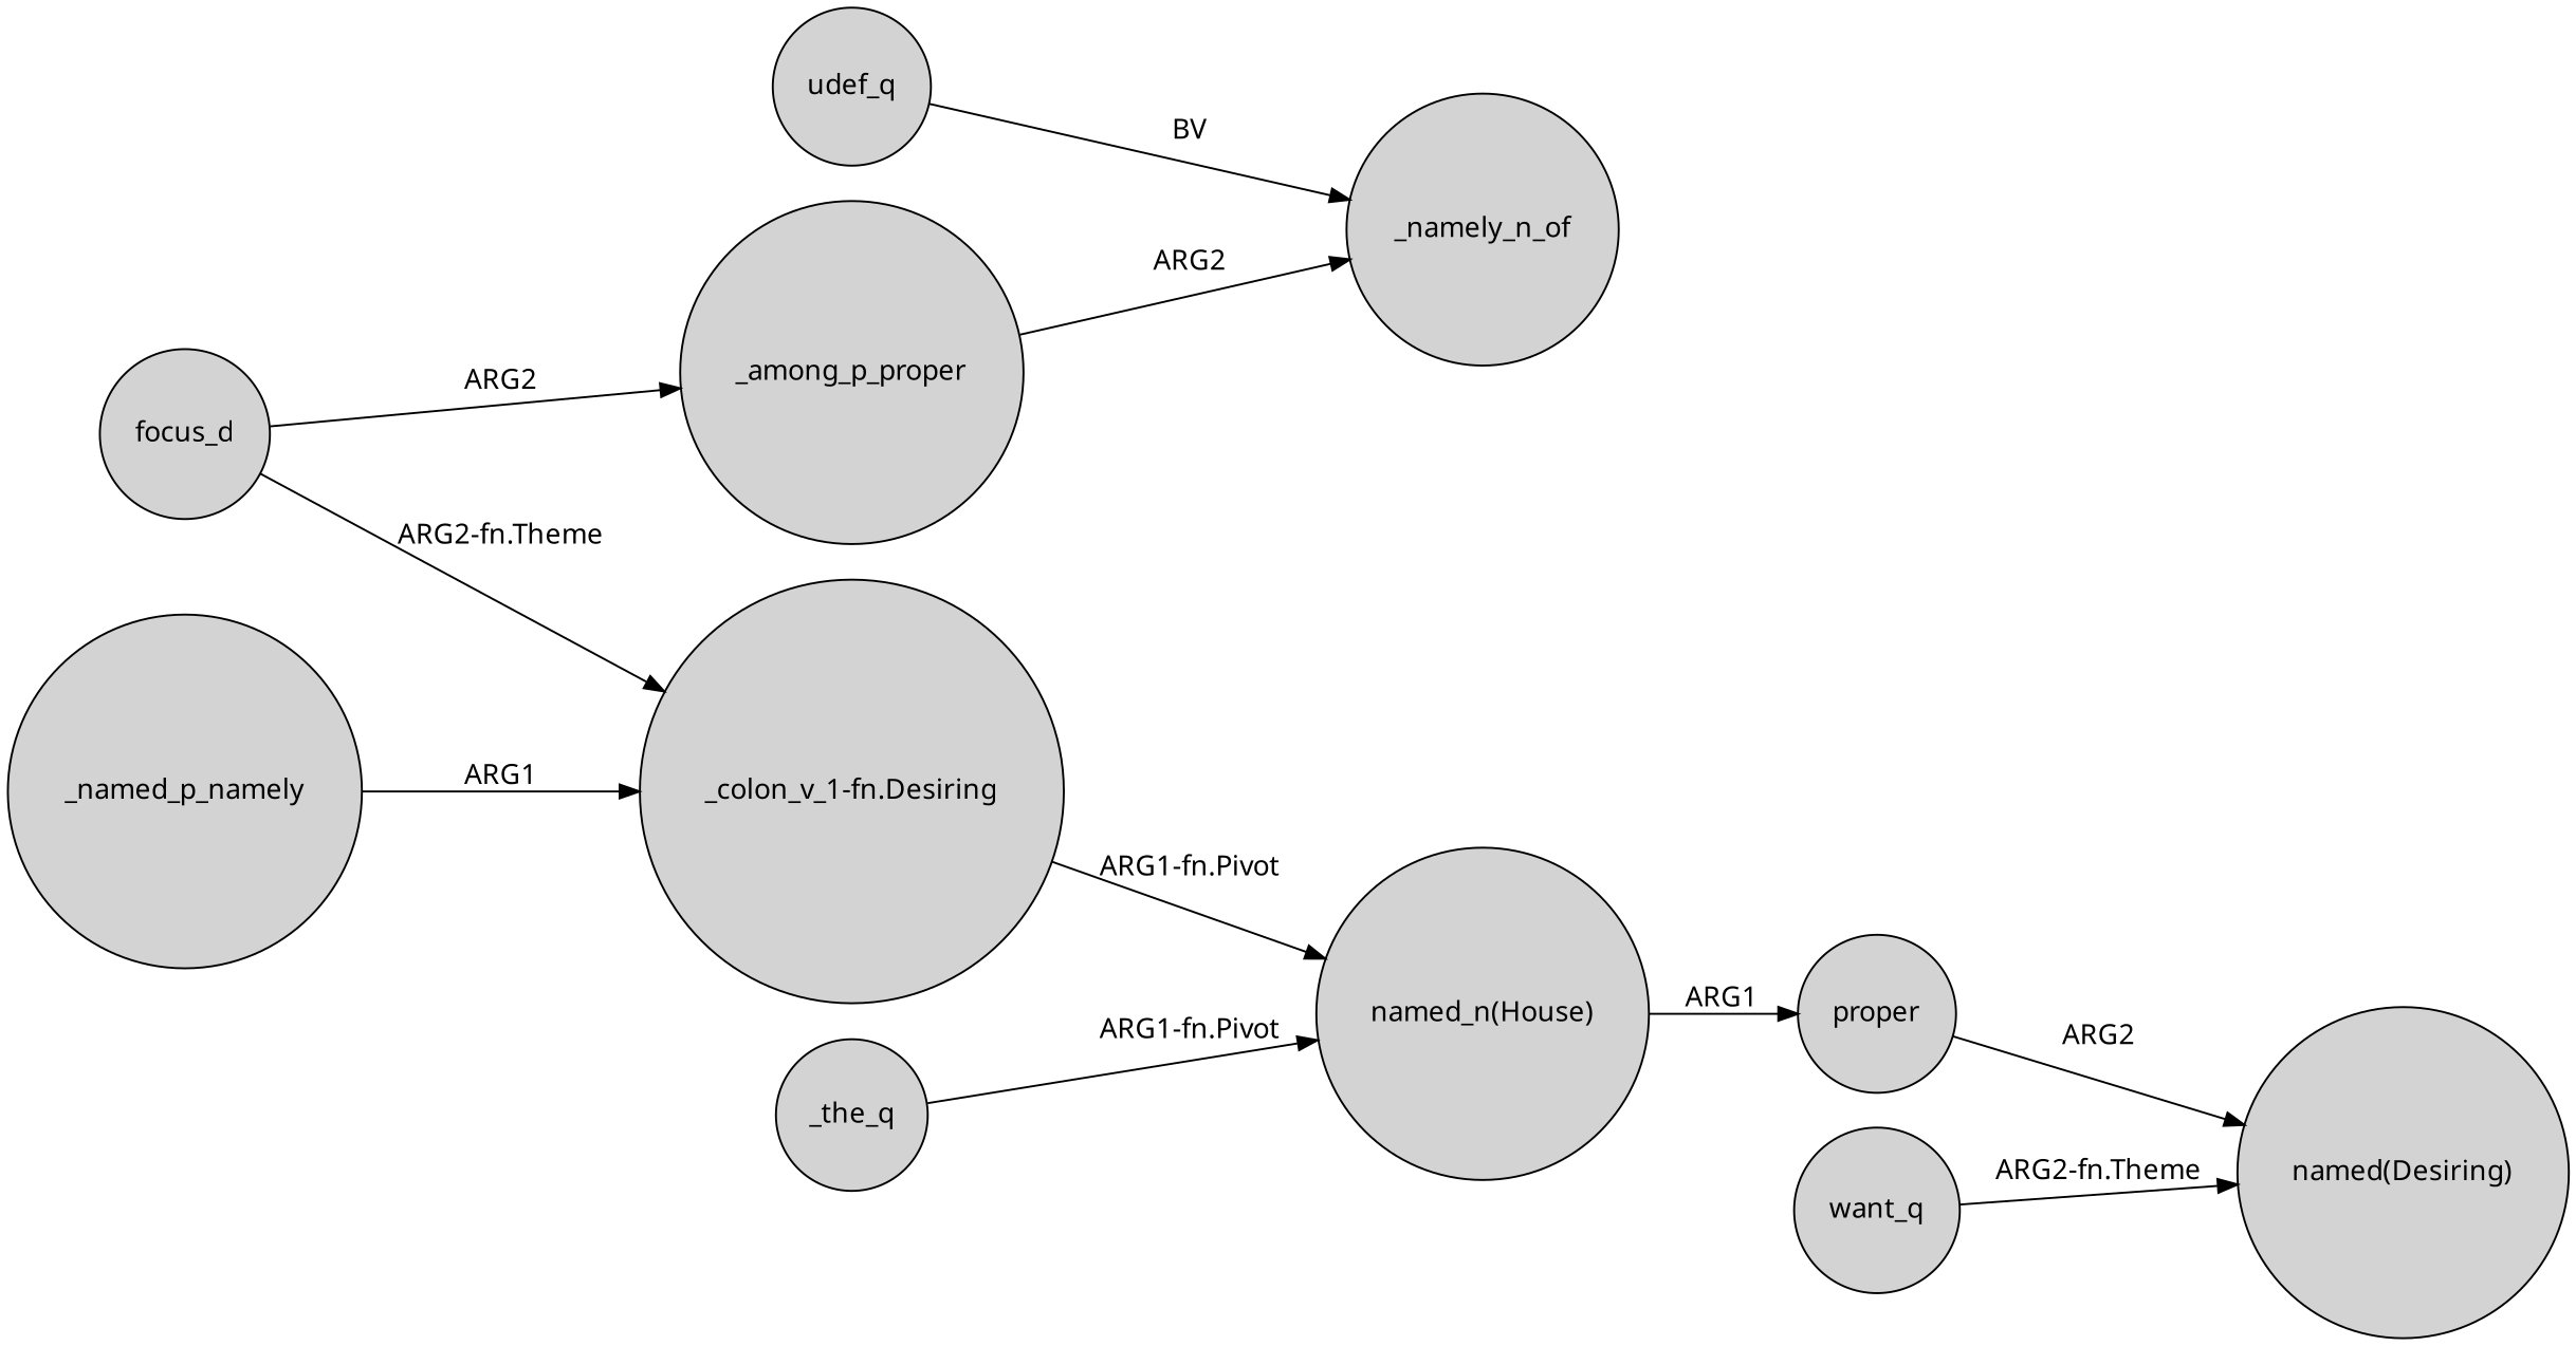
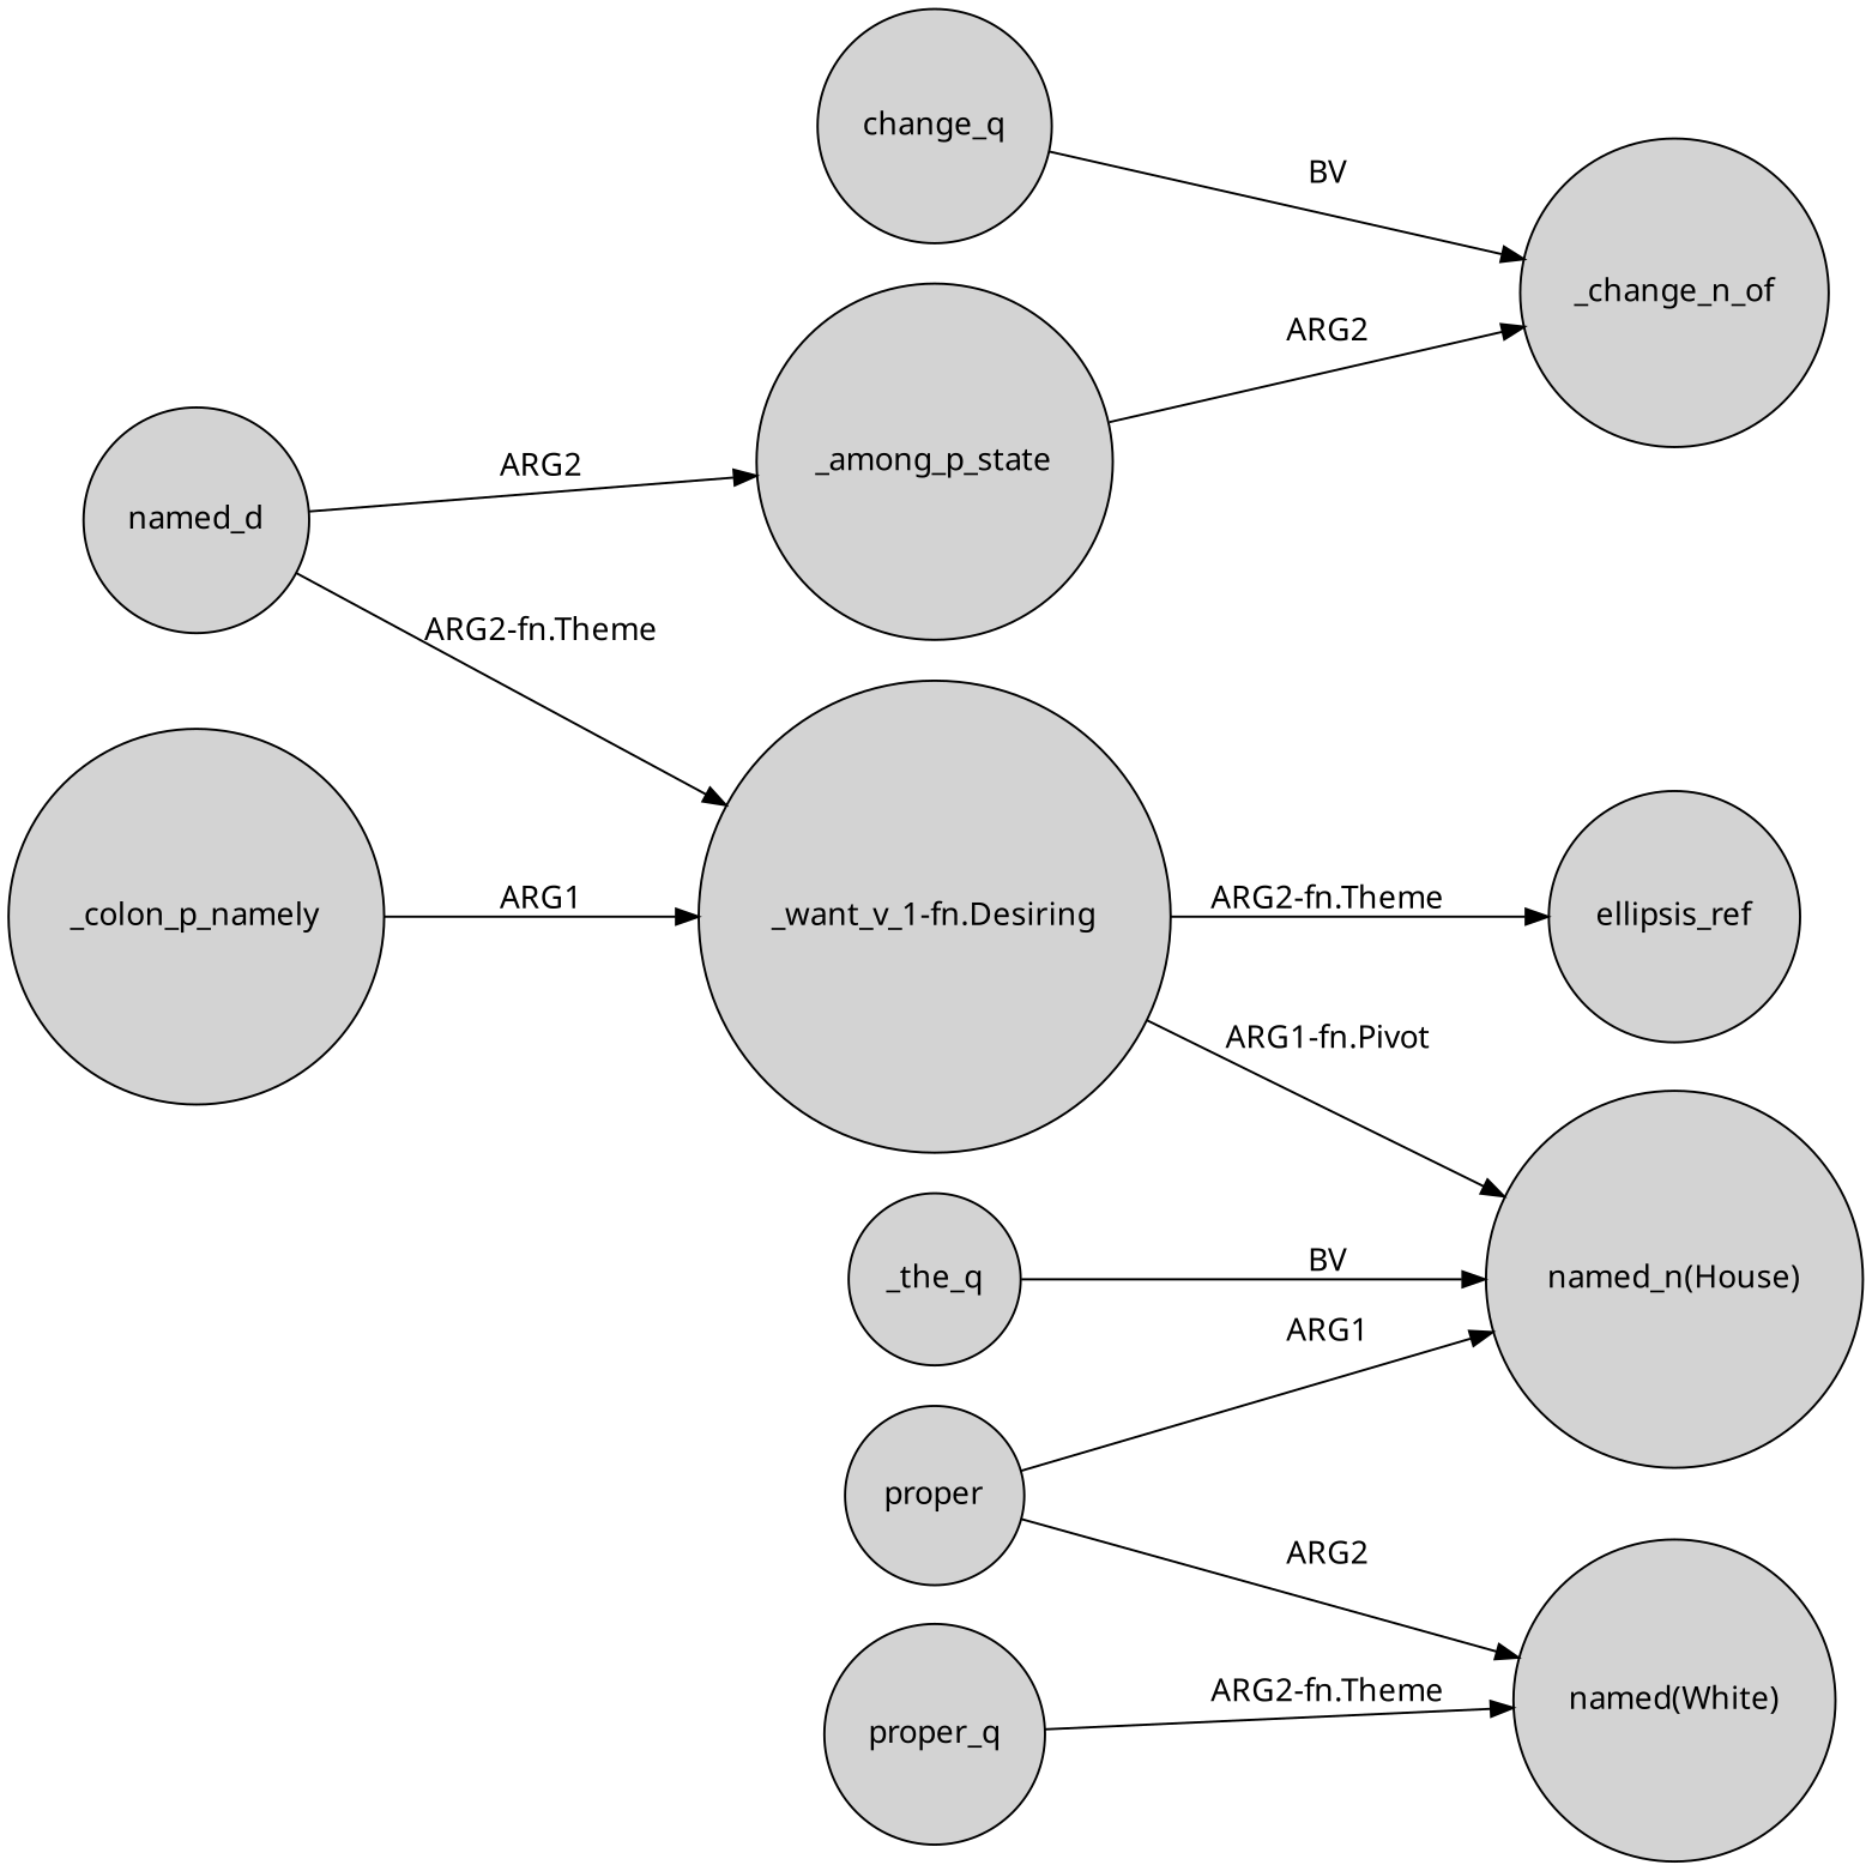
  digraph {
    fontname="Noto Sans"
    rankdir=LR
    node [fontname="Noto Sans" shape=circle style=filled]
    edge [fontname="Noto Sans"]
-   udef_q
-   _change_n_of [label=_namely_n_of]
-   _colon_p_namely [label=_named_p_namely]
-   "_want_v_1-fn.Desiring" [label="_colon_v_1-fn.Desiring"]
+   udef_q [label=change_q]
+   _change_n_of
+   _colon_p_namely
+   "_want_v_1-fn.Desiring"
    "named_n(House)"
+   ellipsis_ref
    n7 [label=proper]
-   "named(White)" [label="named(Desiring)"]
-   focus_d
-   _among_p_state [label=_among_p_proper]
+   "named(White)"
+   focus_d [label=named_d]
+   _among_p_state
    _the_q
-   proper_q [label=want_q]
+   proper_q
    udef_q -> _change_n_of [label=BV]
    _colon_p_namely -> "_want_v_1-fn.Desiring" [label=ARG1]
    "_want_v_1-fn.Desiring" -> "named_n(House)" [label="ARG1-fn.Pivot"]
-   "named_n(House)" -> n7 [label=ARG1]
+   "_want_v_1-fn.Desiring" -> ellipsis_ref [label="ARG2-fn.Theme"]
+   n7 -> "named_n(House)" [label=ARG1]
    n7 -> "named(White)" [label=ARG2]
    focus_d -> "_want_v_1-fn.Desiring" [label="ARG2-fn.Theme"]
    focus_d -> _among_p_state [label=ARG2]
    _among_p_state -> _change_n_of [label=ARG2]
-   _the_q -> "named_n(House)" [label="ARG1-fn.Pivot"]
+   _the_q -> "named_n(House)" [label=BV]
    proper_q -> "named(White)" [label="ARG2-fn.Theme"]
  }
